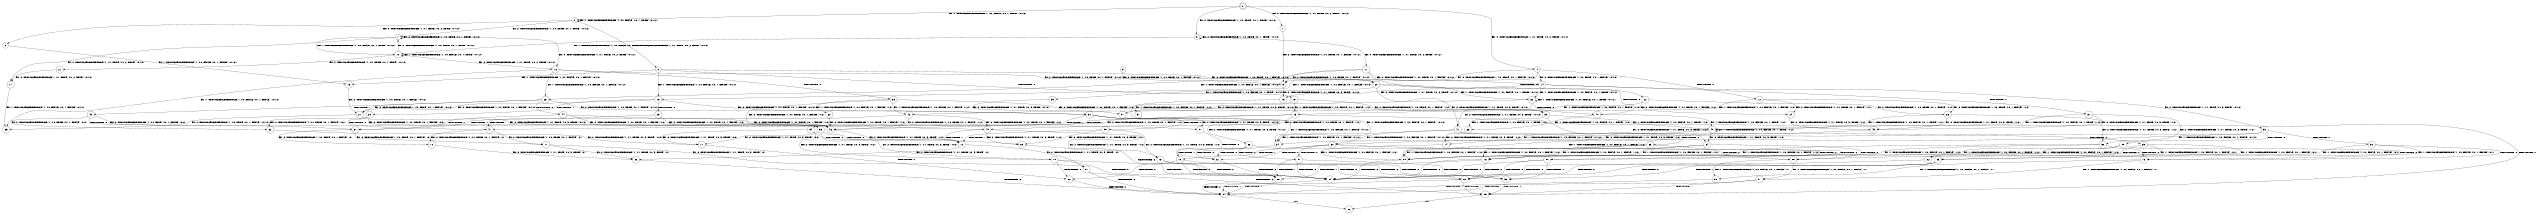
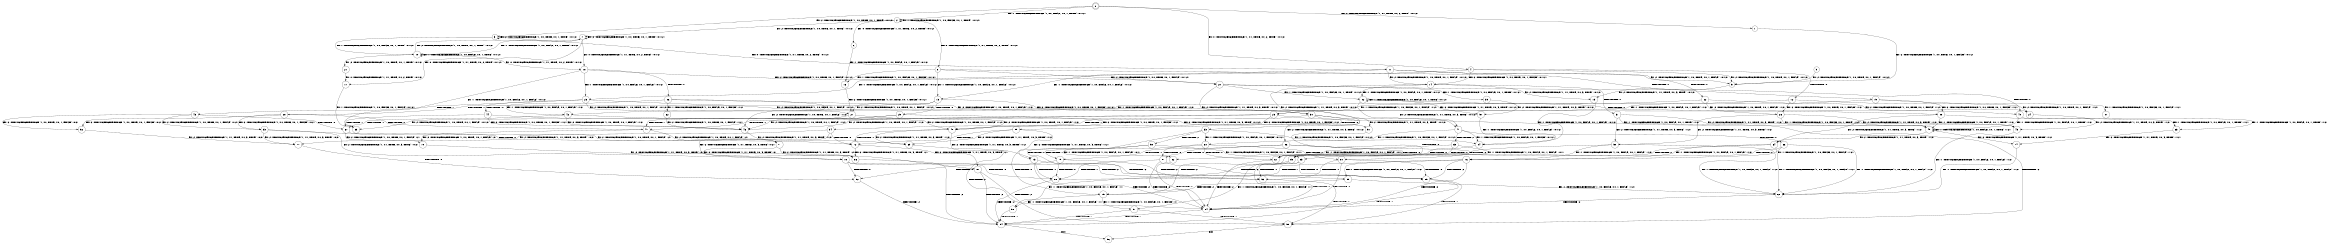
  digraph {
    node [shape=circle]
    0 [peripheries=2]
    1
    2
    3
    4
    5
    6
    7
    8
    10
    11
    12
    13
    14
    15
    16
    17
    18
    19
    20
    9
    21
    22
    23
    24
    25
    26
    27
    28
    29
    30
    31
    32
    33
    34
    35
    36
    37
    38
    39
    40
    41
    42
    43
    44
    45
    46
    47
    48
    95
    49
    50
    51
    52
    53
    54
    55
    56
    57
    58
    59
    60
    61
    62
    63
    64
    65
    66
    67
-   68 [label=98]
+   68
    69
    70
    71
    72
    73
    74
    75
    76
    77
    78
    79
    80
    81
    82
    83
    84
    85
    86
    87
    88
    89
    90
    91
    92
    93
    94
    96
    0 -> 1 [label="EX !0 !ATOMIC_EXCH_BRANCH (1, +1, TRUE, +0, 2, TRUE) !:0:1:2:"]
    0 -> 2 [label="EX !1 !ATOMIC_EXCH_BRANCH (1, +0, FALSE, +0, 1, TRUE) !:0:1:2:"]
    0 -> 3 [label="EX !2 !ATOMIC_EXCH_BRANCH (1, +0, TRUE, +0, 1, TRUE) !:0:1:2:"]
    0 -> 4 [label="EX !0 !ATOMIC_EXCH_BRANCH (1, +1, TRUE, +0, 2, TRUE) !:0:1:2:"]
    1 -> 5 [label="EX !2 !ATOMIC_EXCH_BRANCH (1, +0, TRUE, +0, 1, FALSE) !:0:1:2:"]
    2 -> 2 [label="EX !1 !ATOMIC_EXCH_BRANCH (1, +0, FALSE, +0, 1, TRUE) !:0:1:2:"]
    2 -> 6 [label="EX !0 !ATOMIC_EXCH_BRANCH (1, +1, TRUE, +0, 2, TRUE) !:0:1:2:"]
    2 -> 7 [label="EX !2 !ATOMIC_EXCH_BRANCH (1, +0, TRUE, +0, 1, TRUE) !:0:1:2:"]
    2 -> 8 [label="EX !0 !ATOMIC_EXCH_BRANCH (1, +1, TRUE, +0, 2, TRUE) !:0:1:2:"]
    3 -> 3 [label="EX !2 !ATOMIC_EXCH_BRANCH (1, +0, TRUE, +0, 1, TRUE) !:0:1:2:"]
    3 -> 10 [label="EX !1 !ATOMIC_EXCH_BRANCH (1, +0, FALSE, +0, 1, TRUE) !:0:1:2:"]
    3 -> 11 [label="EX !0 !ATOMIC_EXCH_BRANCH (1, +1, TRUE, +0, 2, TRUE) !:0:1:2:"]
    4 -> 5 [label="EX !2 !ATOMIC_EXCH_BRANCH (1, +0, TRUE, +0, 1, FALSE) !:0:1:2:"]
    4 -> 12 [label="TERMINATE !0"]
    4 -> 13 [label="EX !1 !ATOMIC_EXCH_BRANCH (1, +0, FALSE, +0, 1, FALSE) !:0:1:2:"]
    4 -> 14 [label="EX !2 !ATOMIC_EXCH_BRANCH (1, +0, TRUE, +0, 1, FALSE) !:0:1:2:"]
    5 -> 15 [label="EX !2 !ATOMIC_EXCH_BRANCH (1, +1, TRUE, +0, 3, TRUE) !:0:1:2:"]
    6 -> 16 [label="EX !1 !ATOMIC_EXCH_BRANCH (1, +0, FALSE, +0, 1, FALSE) !:0:1:2:"]
    7 -> 7 [label="EX !2 !ATOMIC_EXCH_BRANCH (1, +0, TRUE, +0, 1, TRUE) !:0:1:2:"]
    7 -> 10 [label="EX !1 !ATOMIC_EXCH_BRANCH (1, +0, FALSE, +0, 1, TRUE) !:0:1:2:"]
    7 -> 17 [label="EX !0 !ATOMIC_EXCH_BRANCH (1, +1, TRUE, +0, 2, TRUE) !:0:1:2:"]
    7 -> 18 [label="EX !0 !ATOMIC_EXCH_BRANCH (1, +1, TRUE, +0, 2, TRUE) !:0:1:2:"]
    8 -> 13 [label="EX !1 !ATOMIC_EXCH_BRANCH (1, +0, FALSE, +0, 1, FALSE) !:0:1:2:"]
    8 -> 16 [label="EX !1 !ATOMIC_EXCH_BRANCH (1, +0, FALSE, +0, 1, FALSE) !:0:1:2:"]
    8 -> 19 [label="TERMINATE !0"]
    8 -> 20 [label="EX !2 !ATOMIC_EXCH_BRANCH (1, +0, TRUE, +0, 1, FALSE) !:0:1:2:"]
    10 -> 7 [label="EX !2 !ATOMIC_EXCH_BRANCH (1, +0, TRUE, +0, 1, TRUE) !:0:1:2:"]
    10 -> 10 [label="EX !1 !ATOMIC_EXCH_BRANCH (1, +0, FALSE, +0, 1, TRUE) !:0:1:2:"]
    10 -> 18 [label="EX !0 !ATOMIC_EXCH_BRANCH (1, +1, TRUE, +0, 2, TRUE) !:0:1:2:"]
    10 -> 21 [label="EX !2 !ATOMIC_EXCH_BRANCH (1, +0, TRUE, +0, 1, TRUE) !:0:1:2:"]
    11 -> 5 [label="EX !2 !ATOMIC_EXCH_BRANCH (1, +0, TRUE, +0, 1, FALSE) !:0:1:2:"]
    11 -> 14 [label="EX !2 !ATOMIC_EXCH_BRANCH (1, +0, TRUE, +0, 1, FALSE) !:0:1:2:"]
    11 -> 22 [label="TERMINATE !0"]
    11 -> 23 [label="EX !1 !ATOMIC_EXCH_BRANCH (1, +0, FALSE, +0, 1, FALSE) !:0:1:2:"]
    12 -> 24 [label="EX !2 !ATOMIC_EXCH_BRANCH (1, +0, TRUE, +0, 1, FALSE) !:1:2:"]
    12 -> 25 [label="EX !1 !ATOMIC_EXCH_BRANCH (1, +0, FALSE, +0, 1, FALSE) !:1:2:"]
    12 -> 26 [label="EX !2 !ATOMIC_EXCH_BRANCH (1, +0, TRUE, +0, 1, FALSE) !:1:2:"]
    13 -> 27 [label="EX !2 !ATOMIC_EXCH_BRANCH (1, +0, TRUE, +0, 1, FALSE) !:0:1:2:"]
    13 -> 28 [label="TERMINATE !1"]
    13 -> 29 [label="TERMINATE !0"]
    13 -> 30 [label="EX !2 !ATOMIC_EXCH_BRANCH (1, +0, TRUE, +0, 1, FALSE) !:0:1:2:"]
    14 -> 15 [label="EX !2 !ATOMIC_EXCH_BRANCH (1, +1, TRUE, +0, 3, TRUE) !:0:1:2:"]
    14 -> 31 [label="TERMINATE !0"]
    14 -> 32 [label="EX !1 !ATOMIC_EXCH_BRANCH (1, +0, FALSE, +0, 1, TRUE) !:0:1:2:"]
    14 -> 33 [label="EX !2 !ATOMIC_EXCH_BRANCH (1, +1, TRUE, +0, 3, TRUE) !:0:1:2:"]
    15 -> 34 [label="EX !1 !ATOMIC_EXCH_BRANCH (1, +0, FALSE, +0, 1, FALSE) !:0:1:2:"]
    16 -> 27 [label="EX !2 !ATOMIC_EXCH_BRANCH (1, +0, TRUE, +0, 1, FALSE) !:0:1:2:"]
    17 -> 35 [label="EX !1 !ATOMIC_EXCH_BRANCH (1, +0, FALSE, +0, 1, FALSE) !:0:1:2:"]
    18 -> 20 [label="EX !2 !ATOMIC_EXCH_BRANCH (1, +0, TRUE, +0, 1, FALSE) !:0:1:2:"]
    18 -> 23 [label="EX !1 !ATOMIC_EXCH_BRANCH (1, +0, FALSE, +0, 1, FALSE) !:0:1:2:"]
    18 -> 35 [label="EX !1 !ATOMIC_EXCH_BRANCH (1, +0, FALSE, +0, 1, FALSE) !:0:1:2:"]
    18 -> 36 [label="TERMINATE !0"]
    19 -> 25 [label="EX !1 !ATOMIC_EXCH_BRANCH (1, +0, FALSE, +0, 1, FALSE) !:1:2:"]
    19 -> 37 [label="EX !1 !ATOMIC_EXCH_BRANCH (1, +0, FALSE, +0, 1, FALSE) !:1:2:"]
    19 -> 38 [label="EX !2 !ATOMIC_EXCH_BRANCH (1, +0, TRUE, +0, 1, FALSE) !:1:2:"]
    20 -> 32 [label="EX !1 !ATOMIC_EXCH_BRANCH (1, +0, FALSE, +0, 1, TRUE) !:0:1:2:"]
    20 -> 39 [label="EX !1 !ATOMIC_EXCH_BRANCH (1, +0, FALSE, +0, 1, TRUE) !:0:1:2:"]
    20 -> 40 [label="TERMINATE !0"]
    20 -> 41 [label="EX !2 !ATOMIC_EXCH_BRANCH (1, +1, TRUE, +0, 3, TRUE) !:0:1:2:"]
    9 -> 5 [label="EX !2 !ATOMIC_EXCH_BRANCH (1, +0, TRUE, +0, 1, FALSE) !:0:1:2:"]
    21 -> 17 [label="EX !0 !ATOMIC_EXCH_BRANCH (1, +1, TRUE, +0, 2, TRUE) !:0:1:2:"]
    22 -> 24 [label="EX !2 !ATOMIC_EXCH_BRANCH (1, +0, TRUE, +0, 1, FALSE) !:1:2:"]
    22 -> 26 [label="EX !2 !ATOMIC_EXCH_BRANCH (1, +0, TRUE, +0, 1, FALSE) !:1:2:"]
    22 -> 42 [label="EX !1 !ATOMIC_EXCH_BRANCH (1, +0, FALSE, +0, 1, FALSE) !:1:2:"]
    23 -> 27 [label="EX !2 !ATOMIC_EXCH_BRANCH (1, +0, TRUE, +0, 1, FALSE) !:0:1:2:"]
    23 -> 30 [label="EX !2 !ATOMIC_EXCH_BRANCH (1, +0, TRUE, +0, 1, FALSE) !:0:1:2:"]
    23 -> 43 [label="TERMINATE !1"]
    23 -> 44 [label="TERMINATE !0"]
    24 -> 45 [label="EX !2 !ATOMIC_EXCH_BRANCH (1, +1, TRUE, +0, 3, TRUE) !:1:2:"]
    25 -> 46 [label="EX !2 !ATOMIC_EXCH_BRANCH (1, +0, TRUE, +0, 1, FALSE) !:1:2:"]
    25 -> 47 [label="TERMINATE !1"]
    25 -> 48 [label="EX !2 !ATOMIC_EXCH_BRANCH (1, +0, TRUE, +0, 1, FALSE) !:1:2:"]
    25 -> 95 [label="TERMINATE !2"]
    26 -> 45 [label="EX !2 !ATOMIC_EXCH_BRANCH (1, +1, TRUE, +0, 3, TRUE) !:1:2:"]
    26 -> 49 [label="EX !1 !ATOMIC_EXCH_BRANCH (1, +0, FALSE, +0, 1, TRUE) !:1:2:"]
    26 -> 50 [label="EX !2 !ATOMIC_EXCH_BRANCH (1, +1, TRUE, +0, 3, TRUE) !:1:2:"]
    27 -> 35 [label="EX !2 !ATOMIC_EXCH_BRANCH (1, +0, TRUE, +0, 1, FALSE) !:0:1:2:"]
    27 -> 51 [label="EX !2 !ATOMIC_EXCH_BRANCH (1, +1, TRUE, +0, 3, TRUE) !:0:1:2:"]
    28 -> 47 [label="TERMINATE !0"]
    28 -> 52 [label="EX !2 !ATOMIC_EXCH_BRANCH (1, +0, TRUE, +0, 1, FALSE) !:0:2:"]
    28 -> 53 [label="EX !2 !ATOMIC_EXCH_BRANCH (1, +0, TRUE, +0, 1, FALSE) !:0:2:"]
    29 -> 46 [label="EX !2 !ATOMIC_EXCH_BRANCH (1, +0, TRUE, +0, 1, FALSE) !:1:2:"]
    29 -> 47 [label="TERMINATE !1"]
+   29 -> 48 [label="EX !2 !ATOMIC_EXCH_BRANCH (1, +0, TRUE, +0, 1, FALSE) !:1:2:"]
    30 -> 51 [label="EX !2 !ATOMIC_EXCH_BRANCH (1, +1, TRUE, +0, 3, TRUE) !:0:1:2:"]
    30 -> 54 [label="TERMINATE !1"]
    30 -> 55 [label="TERMINATE !0"]
    30 -> 56 [label="EX !2 !ATOMIC_EXCH_BRANCH (1, +1, TRUE, +0, 3, TRUE) !:0:1:2:"]
    31 -> 45 [label="EX !2 !ATOMIC_EXCH_BRANCH (1, +1, TRUE, +0, 3, TRUE) !:1:2:"]
    31 -> 49 [label="EX !1 !ATOMIC_EXCH_BRANCH (1, +0, FALSE, +0, 1, TRUE) !:1:2:"]
    31 -> 50 [label="EX !2 !ATOMIC_EXCH_BRANCH (1, +1, TRUE, +0, 3, TRUE) !:1:2:"]
    32 -> 32 [label="EX !1 !ATOMIC_EXCH_BRANCH (1, +0, FALSE, +0, 1, TRUE) !:0:1:2:"]
    32 -> 40 [label="TERMINATE !0"]
    32 -> 41 [label="EX !2 !ATOMIC_EXCH_BRANCH (1, +1, TRUE, +0, 3, TRUE) !:0:1:2:"]
    32 -> 57 [label="EX !2 !ATOMIC_EXCH_BRANCH (1, +1, TRUE, +0, 3, TRUE) !:0:1:2:"]
    33 -> 34 [label="EX !1 !ATOMIC_EXCH_BRANCH (1, +0, FALSE, +0, 1, FALSE) !:0:1:2:"]
    33 -> 58 [label="TERMINATE !2"]
    33 -> 59 [label="TERMINATE !0"]
    33 -> 60 [label="EX !1 !ATOMIC_EXCH_BRANCH (1, +0, FALSE, +0, 1, FALSE) !:0:1:2:"]
    34 -> 61 [label="TERMINATE !0"]
    36 -> 38 [label="EX !2 !ATOMIC_EXCH_BRANCH (1, +0, TRUE, +0, 1, FALSE) !:1:2:"]
    36 -> 42 [label="EX !1 !ATOMIC_EXCH_BRANCH (1, +0, FALSE, +0, 1, FALSE) !:1:2:"]
    36 -> 46 [label="EX !2 !ATOMIC_EXCH_BRANCH (1, +0, TRUE, +0, 1, FALSE) !:1:2:"]
    36 -> 62 [label="EX !1 !ATOMIC_EXCH_BRANCH (1, +0, FALSE, +0, 1, FALSE) !:1:2:"]
    38 -> 49 [label="EX !1 !ATOMIC_EXCH_BRANCH (1, +0, FALSE, +0, 1, TRUE) !:1:2:"]
    38 -> 63 [label="EX !1 !ATOMIC_EXCH_BRANCH (1, +0, FALSE, +0, 1, TRUE) !:1:2:"]
    38 -> 64 [label="EX !2 !ATOMIC_EXCH_BRANCH (1, +1, TRUE, +0, 3, TRUE) !:1:2:"]
    39 -> 57 [label="EX !2 !ATOMIC_EXCH_BRANCH (1, +1, TRUE, +0, 3, TRUE) !:0:1:2:"]
    40 -> 49 [label="EX !1 !ATOMIC_EXCH_BRANCH (1, +0, FALSE, +0, 1, TRUE) !:1:2:"]
    40 -> 63 [label="EX !1 !ATOMIC_EXCH_BRANCH (1, +0, FALSE, +0, 1, TRUE) !:1:2:"]
    41 -> 34 [label="EX !1 !ATOMIC_EXCH_BRANCH (1, +0, FALSE, +0, 1, FALSE) !:0:1:2:"]
    41 -> 60 [label="EX !1 !ATOMIC_EXCH_BRANCH (1, +0, FALSE, +0, 1, FALSE) !:0:1:2:"]
    41 -> 65 [label="TERMINATE !2"]
    41 -> 66 [label="TERMINATE !0"]
    42 -> 46 [label="EX !2 !ATOMIC_EXCH_BRANCH (1, +0, TRUE, +0, 1, FALSE) !:1:2:"]
    42 -> 48 [label="EX !2 !ATOMIC_EXCH_BRANCH (1, +0, TRUE, +0, 1, FALSE) !:1:2:"]
    42 -> 67 [label="TERMINATE !1"]
    43 -> 52 [label="EX !2 !ATOMIC_EXCH_BRANCH (1, +0, TRUE, +0, 1, FALSE) !:0:2:"]
    43 -> 53 [label="EX !2 !ATOMIC_EXCH_BRANCH (1, +0, TRUE, +0, 1, FALSE) !:0:2:"]
    43 -> 67 [label="TERMINATE !0"]
    44 -> 46 [label="EX !2 !ATOMIC_EXCH_BRANCH (1, +0, TRUE, +0, 1, FALSE) !:1:2:"]
    44 -> 48 [label="EX !2 !ATOMIC_EXCH_BRANCH (1, +0, TRUE, +0, 1, FALSE) !:1:2:"]
    44 -> 67 [label="TERMINATE !1"]
    45 -> 68 [label="EX !1 !ATOMIC_EXCH_BRANCH (1, +0, FALSE, +0, 1, FALSE) !:1:2:"]
    46 -> 69 [label="EX !2 !ATOMIC_EXCH_BRANCH (1, +1, TRUE, +0, 3, TRUE) !:1:2:"]
    47 -> 70 [label="EX !2 !ATOMIC_EXCH_BRANCH (1, +0, TRUE, +0, 1, FALSE) !:2:"]
    47 -> 71 [label="EX !2 !ATOMIC_EXCH_BRANCH (1, +0, TRUE, +0, 1, FALSE) !:2:"]
    48 -> 69 [label="EX !2 !ATOMIC_EXCH_BRANCH (1, +1, TRUE, +0, 3, TRUE) !:1:2:"]
    48 -> 72 [label="TERMINATE !1"]
    48 -> 73 [label="EX !2 !ATOMIC_EXCH_BRANCH (1, +1, TRUE, +0, 3, TRUE) !:1:2:"]
    95 -> 96 [label=exit]
    49 -> 49 [label="EX !1 !ATOMIC_EXCH_BRANCH (1, +0, FALSE, +0, 1, TRUE) !:1:2:"]
    49 -> 64 [label="EX !2 !ATOMIC_EXCH_BRANCH (1, +1, TRUE, +0, 3, TRUE) !:1:2:"]
    49 -> 74 [label="EX !2 !ATOMIC_EXCH_BRANCH (1, +1, TRUE, +0, 3, TRUE) !:1:2:"]
    50 -> 68 [label="EX !1 !ATOMIC_EXCH_BRANCH (1, +0, FALSE, +0, 1, FALSE) !:1:2:"]
    50 -> 75 [label="TERMINATE !2"]
    50 -> 76 [label="EX !1 !ATOMIC_EXCH_BRANCH (1, +0, FALSE, +0, 1, FALSE) !:1:2:"]
    51 -> 61 [label="TERMINATE !0"]
    52 -> 77 [label="EX !2 !ATOMIC_EXCH_BRANCH (1, +1, TRUE, +0, 3, TRUE) !:0:2:"]
    53 -> 72 [label="TERMINATE !0"]
    53 -> 77 [label="EX !2 !ATOMIC_EXCH_BRANCH (1, +1, TRUE, +0, 3, TRUE) !:0:2:"]
    53 -> 78 [label="EX !2 !ATOMIC_EXCH_BRANCH (1, +1, TRUE, +0, 3, TRUE) !:0:2:"]
    54 -> 72 [label="TERMINATE !0"]
    54 -> 77 [label="EX !2 !ATOMIC_EXCH_BRANCH (1, +1, TRUE, +0, 3, TRUE) !:0:2:"]
    54 -> 78 [label="EX !2 !ATOMIC_EXCH_BRANCH (1, +1, TRUE, +0, 3, TRUE) !:0:2:"]
    55 -> 69 [label="EX !2 !ATOMIC_EXCH_BRANCH (1, +1, TRUE, +0, 3, TRUE) !:1:2:"]
    55 -> 72 [label="TERMINATE !1"]
    55 -> 73 [label="EX !2 !ATOMIC_EXCH_BRANCH (1, +1, TRUE, +0, 3, TRUE) !:1:2:"]
    56 -> 61 [label="TERMINATE !0"]
    56 -> 79 [label="TERMINATE !1"]
    56 -> 80 [label="TERMINATE !2"]
    56 -> 81 [label="TERMINATE !0"]
    57 -> 34 [label="EX !1 !ATOMIC_EXCH_BRANCH (1, +0, FALSE, +0, 1, FALSE) !:0:1:2:"]
    58 -> 75 [label="TERMINATE !0"]
    58 -> 82 [label="EX !1 !ATOMIC_EXCH_BRANCH (1, +0, FALSE, +0, 1, FALSE) !:0:1:"]
    58 -> 83 [label="EX !1 !ATOMIC_EXCH_BRANCH (1, +0, FALSE, +0, 1, FALSE) !:0:1:"]
    59 -> 68 [label="EX !1 !ATOMIC_EXCH_BRANCH (1, +0, FALSE, +0, 1, FALSE) !:1:2:"]
    59 -> 75 [label="TERMINATE !2"]
-   59 -> 76 [label="EX !1 !ATOMIC_EXCH_BRANCH (1, +0, FALSE, +0, 1, FALSE) !:1:2:"]
+   76 -> 59 [label="EX !1 !ATOMIC_EXCH_BRANCH (1, +0, FALSE, +0, 1, FALSE) !:1:2:"]
    60 -> 61 [label="TERMINATE !0"]
    60 -> 79 [label="TERMINATE !1"]
    60 -> 80 [label="TERMINATE !2"]
    60 -> 81 [label="TERMINATE !0"]
    61 -> 84 [label="TERMINATE !2"]
    62 -> 46 [label="EX !2 !ATOMIC_EXCH_BRANCH (1, +0, TRUE, +0, 1, FALSE) !:1:2:"]
    63 -> 74 [label="EX !2 !ATOMIC_EXCH_BRANCH (1, +1, TRUE, +0, 3, TRUE) !:1:2:"]
    64 -> 68 [label="EX !1 !ATOMIC_EXCH_BRANCH (1, +0, FALSE, +0, 1, FALSE) !:1:2:"]
    64 -> 76 [label="EX !1 !ATOMIC_EXCH_BRANCH (1, +0, FALSE, +0, 1, FALSE) !:1:2:"]
    64 -> 85 [label="TERMINATE !2"]
    65 -> 82 [label="EX !1 !ATOMIC_EXCH_BRANCH (1, +0, FALSE, +0, 1, FALSE) !:0:1:"]
    65 -> 83 [label="EX !1 !ATOMIC_EXCH_BRANCH (1, +0, FALSE, +0, 1, FALSE) !:0:1:"]
    65 -> 85 [label="TERMINATE !0"]
    66 -> 68 [label="EX !1 !ATOMIC_EXCH_BRANCH (1, +0, FALSE, +0, 1, FALSE) !:1:2:"]
    66 -> 76 [label="EX !1 !ATOMIC_EXCH_BRANCH (1, +0, FALSE, +0, 1, FALSE) !:1:2:"]
    66 -> 85 [label="TERMINATE !2"]
    67 -> 70 [label="EX !2 !ATOMIC_EXCH_BRANCH (1, +0, TRUE, +0, 1, FALSE) !:2:"]
    67 -> 71 [label="EX !2 !ATOMIC_EXCH_BRANCH (1, +0, TRUE, +0, 1, FALSE) !:2:"]
    68 -> 84 [label="TERMINATE !2"]
    69 -> 84 [label="TERMINATE !2"]
    70 -> 86 [label="EX !2 !ATOMIC_EXCH_BRANCH (1, +1, TRUE, +0, 3, TRUE) !:2:"]
    71 -> 86 [label="EX !2 !ATOMIC_EXCH_BRANCH (1, +1, TRUE, +0, 3, TRUE) !:2:"]
    71 -> 87 [label="EX !2 !ATOMIC_EXCH_BRANCH (1, +1, TRUE, +0, 3, TRUE) !:2:"]
    72 -> 86 [label="EX !2 !ATOMIC_EXCH_BRANCH (1, +1, TRUE, +0, 3, TRUE) !:2:"]
    72 -> 87 [label="EX !2 !ATOMIC_EXCH_BRANCH (1, +1, TRUE, +0, 3, TRUE) !:2:"]
    73 -> 84 [label="TERMINATE !2"]
    73 -> 88 [label="TERMINATE !1"]
    73 -> 89 [label="TERMINATE !2"]
    74 -> 68 [label="EX !1 !ATOMIC_EXCH_BRANCH (1, +0, FALSE, +0, 1, FALSE) !:1:2:"]
    75 -> 90 [label="EX !1 !ATOMIC_EXCH_BRANCH (1, +0, FALSE, +0, 1, FALSE) !:1:"]
    75 -> 91 [label="EX !1 !ATOMIC_EXCH_BRANCH (1, +0, FALSE, +0, 1, FALSE) !:1:"]
    76 -> 84 [label="TERMINATE !2"]
    76 -> 88 [label="TERMINATE !1"]
    76 -> 89 [label="TERMINATE !2"]
    77 -> 92 [label="TERMINATE !0"]
    78 -> 88 [label="TERMINATE !0"]
    78 -> 92 [label="TERMINATE !0"]
    78 -> 93 [label="TERMINATE !2"]
    79 -> 88 [label="TERMINATE !0"]
    79 -> 92 [label="TERMINATE !0"]
    79 -> 93 [label="TERMINATE !2"]
    80 -> 84 [label="TERMINATE !0"]
    80 -> 89 [label="TERMINATE !0"]
    80 -> 93 [label="TERMINATE !1"]
    81 -> 84 [label="TERMINATE !2"]
    81 -> 88 [label="TERMINATE !1"]
    81 -> 89 [label="TERMINATE !2"]
    82 -> 84 [label="TERMINATE !0"]
    83 -> 84 [label="TERMINATE !0"]
    83 -> 89 [label="TERMINATE !0"]
    83 -> 93 [label="TERMINATE !1"]
    84 -> 94 [label="TERMINATE !1"]
    85 -> 90 [label="EX !1 !ATOMIC_EXCH_BRANCH (1, +0, FALSE, +0, 1, FALSE) !:1:"]
    85 -> 91 [label="EX !1 !ATOMIC_EXCH_BRANCH (1, +0, FALSE, +0, 1, FALSE) !:1:"]
    86 -> 94 [label="TERMINATE !2"]
    87 -> 95 [label="TERMINATE !2"]
    87 -> 94 [label="TERMINATE !2"]
    88 -> 94 [label="TERMINATE !2"]
    89 -> 95 [label="TERMINATE !1"]
    89 -> 94 [label="TERMINATE !1"]
    90 -> 94 [label="TERMINATE !1"]
    91 -> 95 [label="TERMINATE !1"]
    91 -> 94 [label="TERMINATE !1"]
    92 -> 94 [label="TERMINATE !2"]
    93 -> 95 [label="TERMINATE !0"]
    94 -> 96 [label=exit]
  }
